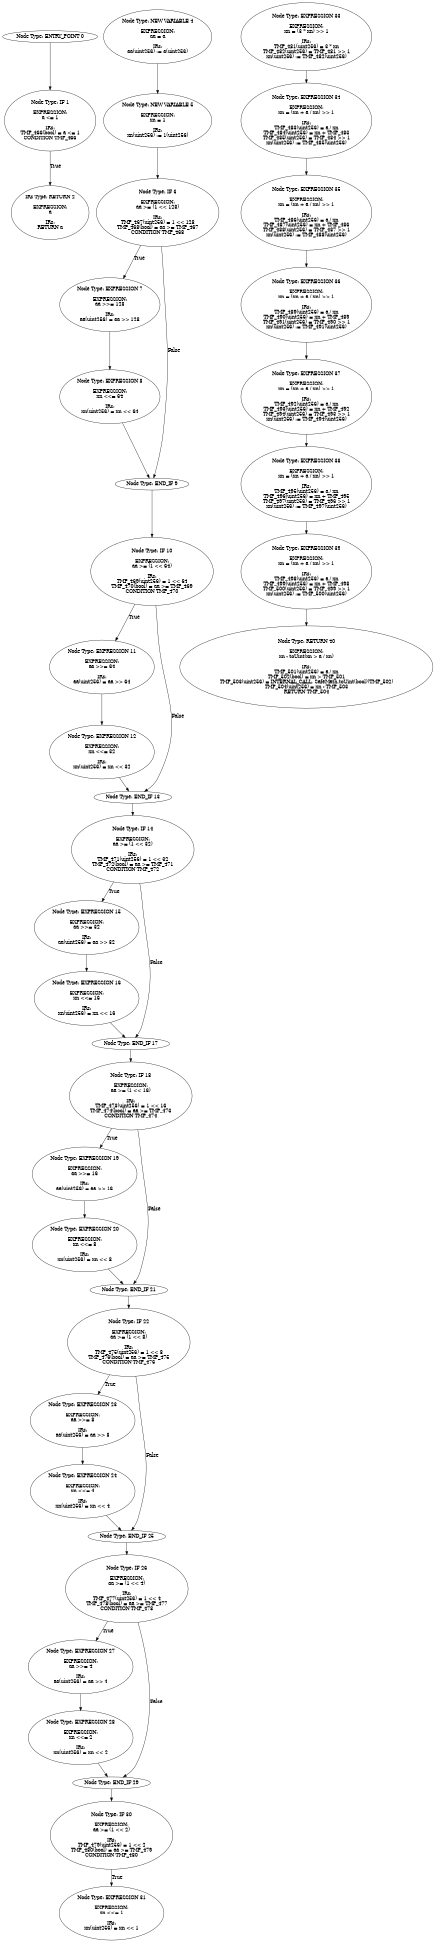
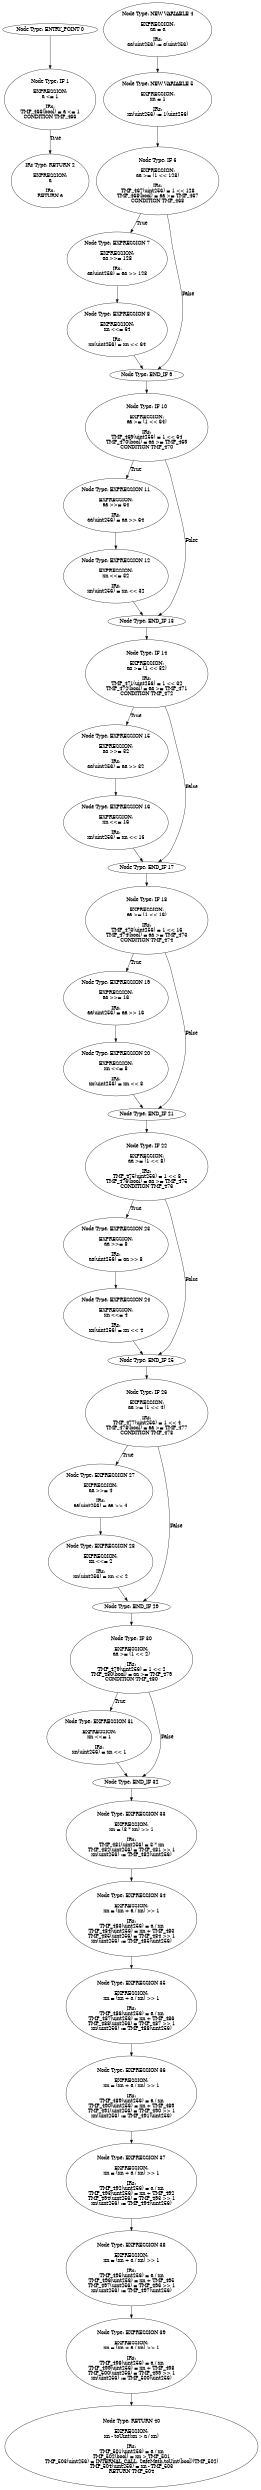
  digraph {
    n1 [label="Node Type: ENTRY_POINT 0\n"]
    n2 [label="Node Type: IF 1\n\nEXPRESSION:\na <= 1\n\nIRs:\nTMP_466(bool) = a <= 1\nCONDITION TMP_466"]
    n3 [label="IRs Type: RETURN 2\n\nEXPRESSION:\na\n\nIRs:\nRETURN a"]
    n4 [label="Node Type: NEW VARIABLE 4\n\nEXPRESSION:\naa = a\n\nIRs:\naa(uint256) := a(uint256)"]
    n5 [label="Node Type: NEW VARIABLE 5\n\nEXPRESSION:\nxn = 1\n\nIRs:\nxn(uint256) := 1(uint256)"]
    n6 [label="Node Type: IF 6\n\nEXPRESSION:\naa >= (1 << 128)\n\nIRs:\nTMP_467(uint256) = 1 << 128\nTMP_468(bool) = aa >= TMP_467\nCONDITION TMP_468"]
    n7 [label="Node Type: EXPRESSION 7\n\nEXPRESSION:\naa >>= 128\n\nIRs:\naa(uint256) = aa >> 128"]
    n8 [label="Node Type: END_IF 9\n"]
    n9 [label="Node Type: EXPRESSION 8\n\nEXPRESSION:\nxn <<= 64\n\nIRs:\nxn(uint256) = xn << 64"]
    n10 [label="Node Type: IF 10\n\nEXPRESSION:\naa >= (1 << 64)\n\nIRs:\nTMP_469(uint256) = 1 << 64\nTMP_470(bool) = aa >= TMP_469\nCONDITION TMP_470"]
    n11 [label="Node Type: EXPRESSION 11\n\nEXPRESSION:\naa >>= 64\n\nIRs:\naa(uint256) = aa >> 64"]
    n12 [label="Node Type: END_IF 13\n"]
    n13 [label="Node Type: EXPRESSION 12\n\nEXPRESSION:\nxn <<= 32\n\nIRs:\nxn(uint256) = xn << 32"]
    n14 [label="Node Type: IF 14\n\nEXPRESSION:\naa >= (1 << 32)\n\nIRs:\nTMP_471(uint256) = 1 << 32\nTMP_472(bool) = aa >= TMP_471\nCONDITION TMP_472"]
    n15 [label="Node Type: EXPRESSION 15\n\nEXPRESSION:\naa >>= 32\n\nIRs:\naa(uint256) = aa >> 32"]
    n16 [label="Node Type: END_IF 17\n"]
    n17 [label="Node Type: EXPRESSION 16\n\nEXPRESSION:\nxn <<= 16\n\nIRs:\nxn(uint256) = xn << 16"]
    n18 [label="Node Type: IF 18\n\nEXPRESSION:\naa >= (1 << 16)\n\nIRs:\nTMP_473(uint256) = 1 << 16\nTMP_474(bool) = aa >= TMP_473\nCONDITION TMP_474"]
    n19 [label="Node Type: EXPRESSION 19\n\nEXPRESSION:\naa >>= 16\n\nIRs:\naa(uint256) = aa >> 16"]
    n20 [label="Node Type: END_IF 21\n"]
    n21 [label="Node Type: EXPRESSION 20\n\nEXPRESSION:\nxn <<= 8\n\nIRs:\nxn(uint256) = xn << 8"]
    n22 [label="Node Type: IF 22\n\nEXPRESSION:\naa >= (1 << 8)\n\nIRs:\nTMP_475(uint256) = 1 << 8\nTMP_476(bool) = aa >= TMP_475\nCONDITION TMP_476"]
    n23 [label="Node Type: EXPRESSION 23\n\nEXPRESSION:\naa >>= 8\n\nIRs:\naa(uint256) = aa >> 8"]
    n24 [label="Node Type: END_IF 25\n"]
    n25 [label="Node Type: EXPRESSION 24\n\nEXPRESSION:\nxn <<= 4\n\nIRs:\nxn(uint256) = xn << 4"]
    n26 [label="Node Type: IF 26\n\nEXPRESSION:\naa >= (1 << 4)\n\nIRs:\nTMP_477(uint256) = 1 << 4\nTMP_478(bool) = aa >= TMP_477\nCONDITION TMP_478"]
    n27 [label="Node Type: EXPRESSION 27\n\nEXPRESSION:\naa >>= 4\n\nIRs:\naa(uint256) = aa >> 4"]
    n28 [label="Node Type: END_IF 29\n"]
    n29 [label="Node Type: EXPRESSION 28\n\nEXPRESSION:\nxn <<= 2\n\nIRs:\nxn(uint256) = xn << 2"]
    n30 [label="Node Type: IF 30\n\nEXPRESSION:\naa >= (1 << 2)\n\nIRs:\nTMP_479(uint256) = 1 << 2\nTMP_480(bool) = aa >= TMP_479\nCONDITION TMP_480"]
    n31 [label="Node Type: EXPRESSION 31\n\nEXPRESSION:\nxn <<= 1\n\nIRs:\nxn(uint256) = xn << 1"]
+   n32 [label="Node Type: END_IF 32\n"]
    n33 [label="Node Type: EXPRESSION 33\n\nEXPRESSION:\nxn = (3 * xn) >> 1\n\nIRs:\nTMP_481(uint256) = 3 * xn\nTMP_482(uint256) = TMP_481 >> 1\nxn(uint256) := TMP_482(uint256)"]
    n34 [label="Node Type: EXPRESSION 34\n\nEXPRESSION:\nxn = (xn + a / xn) >> 1\n\nIRs:\nTMP_483(uint256) = a / xn\nTMP_484(uint256) = xn + TMP_483\nTMP_485(uint256) = TMP_484 >> 1\nxn(uint256) := TMP_485(uint256)"]
    n35 [label="Node Type: EXPRESSION 35\n\nEXPRESSION:\nxn = (xn + a / xn) >> 1\n\nIRs:\nTMP_486(uint256) = a / xn\nTMP_487(uint256) = xn + TMP_486\nTMP_488(uint256) = TMP_487 >> 1\nxn(uint256) := TMP_488(uint256)"]
    n36 [label="Node Type: EXPRESSION 36\n\nEXPRESSION:\nxn = (xn + a / xn) >> 1\n\nIRs:\nTMP_489(uint256) = a / xn\nTMP_490(uint256) = xn + TMP_489\nTMP_491(uint256) = TMP_490 >> 1\nxn(uint256) := TMP_491(uint256)"]
    n37 [label="Node Type: EXPRESSION 37\n\nEXPRESSION:\nxn = (xn + a / xn) >> 1\n\nIRs:\nTMP_492(uint256) = a / xn\nTMP_493(uint256) = xn + TMP_492\nTMP_494(uint256) = TMP_493 >> 1\nxn(uint256) := TMP_494(uint256)"]
    n38 [label="Node Type: EXPRESSION 38\n\nEXPRESSION:\nxn = (xn + a / xn) >> 1\n\nIRs:\nTMP_495(uint256) = a / xn\nTMP_496(uint256) = xn + TMP_495\nTMP_497(uint256) = TMP_496 >> 1\nxn(uint256) := TMP_497(uint256)"]
    n39 [label="Node Type: EXPRESSION 39\n\nEXPRESSION:\nxn = (xn + a / xn) >> 1\n\nIRs:\nTMP_498(uint256) = a / xn\nTMP_499(uint256) = xn + TMP_498\nTMP_500(uint256) = TMP_499 >> 1\nxn(uint256) := TMP_500(uint256)"]
    n40 [label="Node Type: RETURN 40\n\nEXPRESSION:\nxn - toUint(xn > a / xn)\n\nIRs:\nTMP_501(uint256) = a / xn\nTMP_502(bool) = xn > TMP_501\nTMP_503(uint256) = INTERNAL_CALL, SafeMath.toUint(bool)(TMP_502)\nTMP_504(uint256) = xn - TMP_503\nRETURN TMP_504"]
    n1 -> n2
    n2 -> n3 [label=True]
    n4 -> n5
    n5 -> n6
    n6 -> n7 [label=True]
    n6 -> n8 [label=False]
    n7 -> n9
    n8 -> n10
    n9 -> n8
    n10 -> n11 [label=True]
    n10 -> n12 [label=False]
    n11 -> n13
    n12 -> n14
    n13 -> n12
    n14 -> n15 [label=True]
    n14 -> n16 [label=False]
    n15 -> n17
    n16 -> n18
    n17 -> n16
    n18 -> n19 [label=True]
    n18 -> n20 [label=False]
    n19 -> n21
    n20 -> n22
    n21 -> n20
    n22 -> n23 [label=True]
    n22 -> n24 [label=False]
    n23 -> n25
    n24 -> n26
    n25 -> n24
    n26 -> n27 [label=True]
    n26 -> n28 [label=False]
    n27 -> n29
    n28 -> n30
    n29 -> n28
    n30 -> n31 [label=True]
+   n30 -> n32 [label=False]
+   n31 -> n32
+   n32 -> n33
    n33 -> n34
    n34 -> n35
    n35 -> n36
    n36 -> n37
    n37 -> n38
    n38 -> n39
    n39 -> n40
  }
